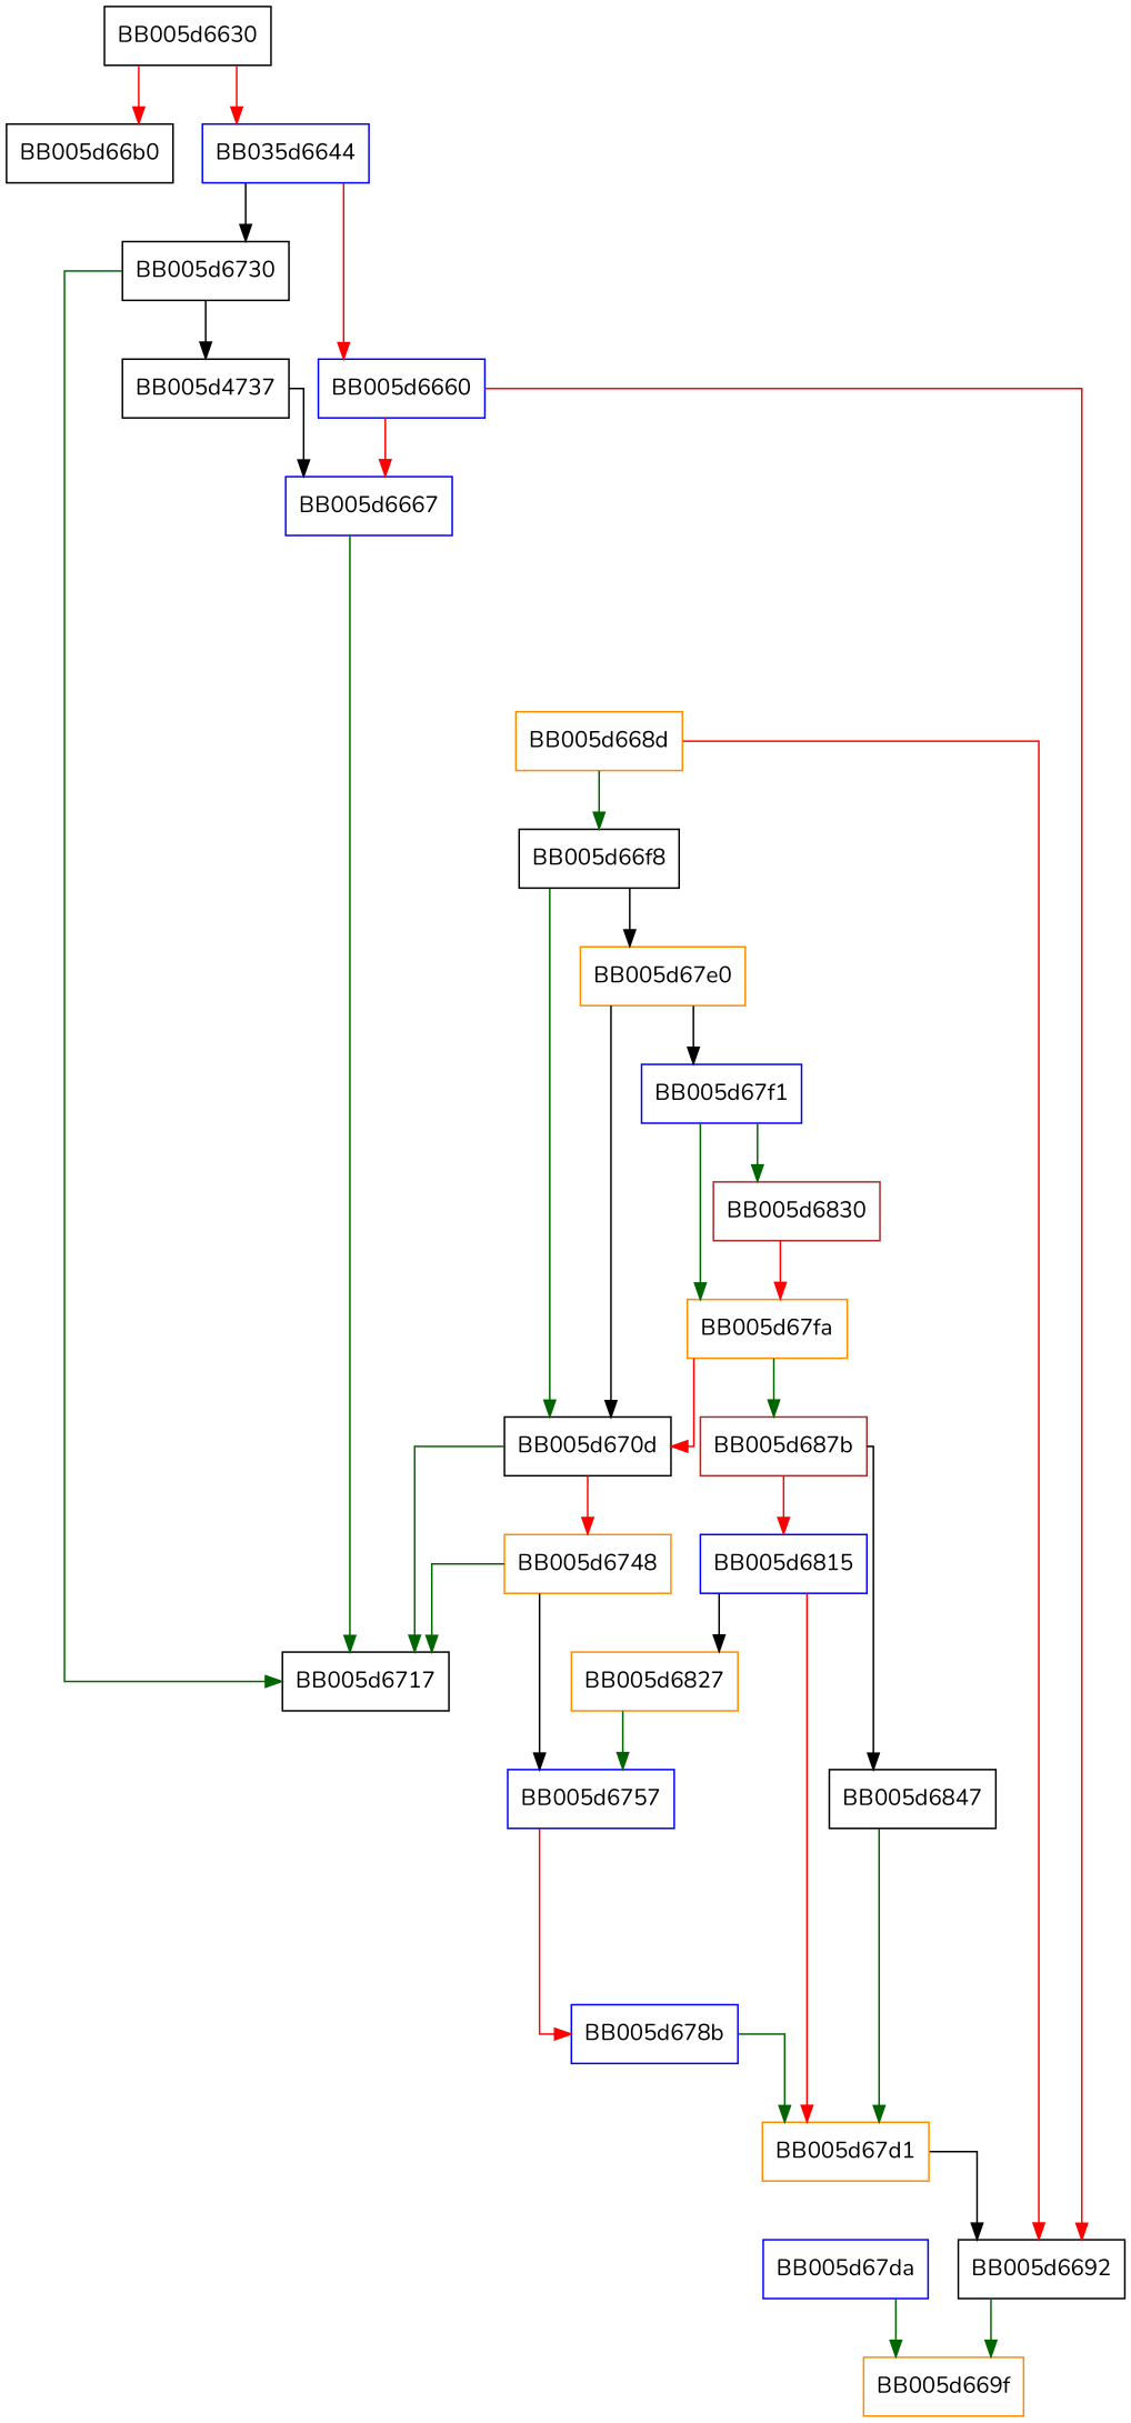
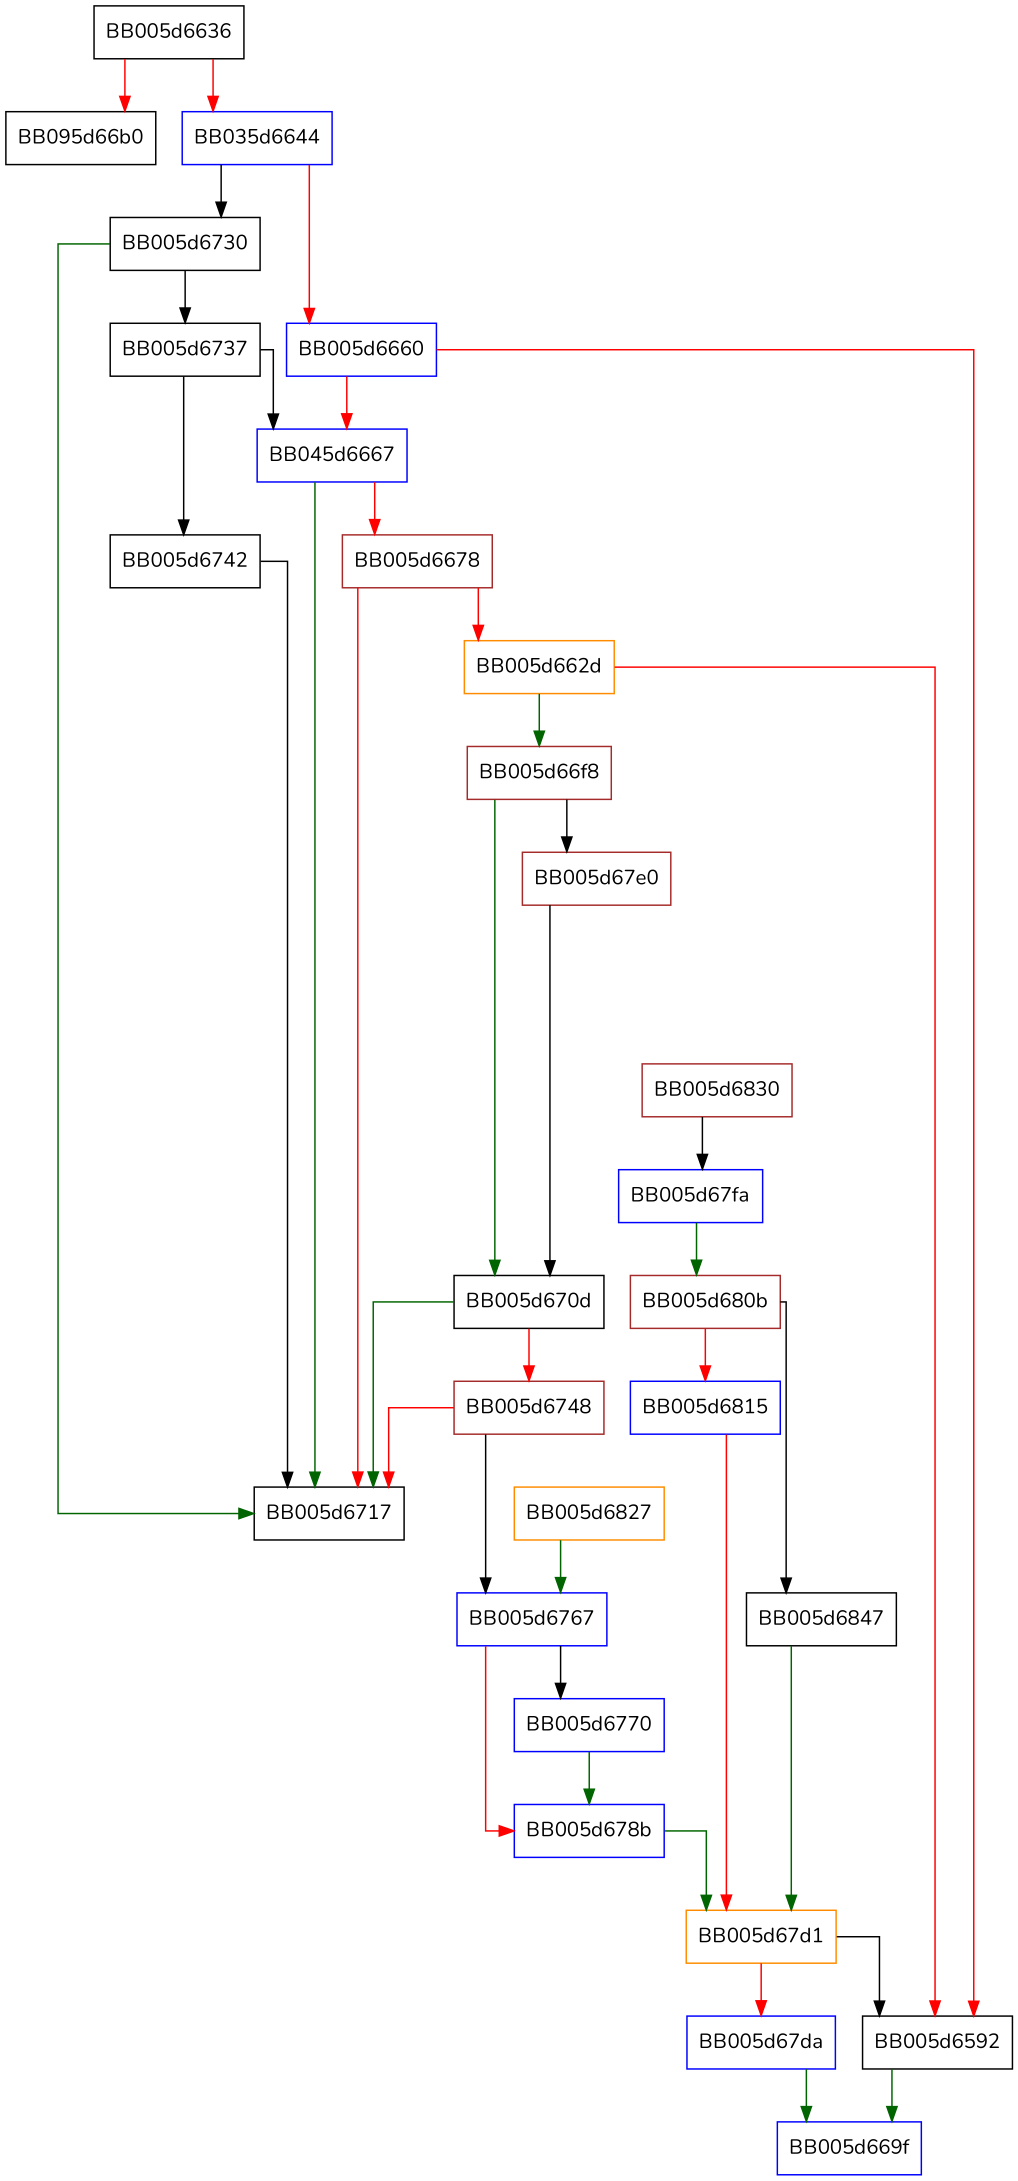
  digraph {
    fontname=Nunito
    splines=ortho
    node [color=black fontname=Nunito shape=box]
    edge [color=red fontname=Nunito]
-   BB005d6630
-   BB005d66b0
+   BB005d6630 [label=BB005d6636]
+   BB005d66b0 [label=BB095d66b0]
    n3 [color=blue label=BB035d6644]
    BB005d6730
    BB005d6660 [color=blue]
    BB005d6717
-   BB005d6737 [label=BB005d4737]
-   BB005d6692
-   BB005d6667 [color=blue]
-   BB005d669f [color=darkorange]
-   BB005d668d [color=darkorange]
-   BB005d66f8
-   BB005d67e0 [color=darkorange]
+   BB005d6737
+   BB005d6692 [label=BB005d6592]
+   BB005d6667 [color=blue label=BB045d6667]
+   BB005d6742
+   BB005d669f [color=blue]
+   BB005d6678 [color=brown]
+   BB005d668d [color=darkorange label=BB005d662d]
+   BB005d66f8 [color=brown]
+   BB005d67e0 [color=brown]
    BB005d670d
-   BB005d67f1 [color=blue]
-   BB005d6748 [color=darkorange]
+   BB005d6748 [color=brown]
    BB005d6830 [color=brown]
-   BB005d67fa [color=darkorange]
-   BB005d6757 [color=blue]
+   BB005d67fa [color=blue]
+   BB005d6757 [color=blue label=BB005d6767]
    BB005d678b [color=blue]
+   BB005d6770 [color=blue]
    BB005d67d1 [color=darkorange]
    BB005d67da [color=blue]
-   BB005d680b [color=brown label=BB005d687b]
+   BB005d680b [color=brown]
    BB005d6847
    BB005d6815 [color=blue]
    BB005d6827 [color=darkorange]
    BB005d6630 -> BB005d66b0
    BB005d6630 -> n3
    n3 -> BB005d6730 [color=black]
    n3 -> BB005d6660
    BB005d6730 -> BB005d6717 [color=darkgreen]
    BB005d6730 -> BB005d6737 [color=black]
    BB005d6660 -> BB005d6692
    BB005d6660 -> BB005d6667
    BB005d6737 -> BB005d6667 [color=black]
+   BB005d6737 -> BB005d6742 [color=black]
    BB005d6692 -> BB005d669f [color=darkgreen]
    BB005d6667 -> BB005d6717 [color=darkgreen]
+   BB005d6667 -> BB005d6678
+   BB005d6742 -> BB005d6717 [color=black]
+   BB005d6678 -> BB005d6717
+   BB005d6678 -> BB005d668d
    BB005d668d -> BB005d6692
    BB005d668d -> BB005d66f8 [color=darkgreen]
    BB005d66f8 -> BB005d67e0 [color=black]
    BB005d66f8 -> BB005d670d [color=darkgreen]
    BB005d67e0 -> BB005d670d [color=black]
-   BB005d67e0 -> BB005d67f1 [color=black]
    BB005d670d -> BB005d6717 [color=darkgreen]
    BB005d670d -> BB005d6748
-   BB005d67f1 -> BB005d6830 [color=darkgreen]
-   BB005d67f1 -> BB005d67fa [color=darkgreen]
-   BB005d6748 -> BB005d6717 [color=darkgreen]
+   BB005d6748 -> BB005d6717
    BB005d6748 -> BB005d6757 [color=black]
-   BB005d6830 -> BB005d67fa
-   BB005d67fa -> BB005d670d
+   BB005d6830 -> BB005d67fa [color=black]
    BB005d67fa -> BB005d680b [color=darkgreen]
    BB005d6757 -> BB005d678b
+   BB005d6757 -> BB005d6770 [color=black]
    BB005d678b -> BB005d67d1 [color=darkgreen]
+   BB005d6770 -> BB005d678b [color=darkgreen]
    BB005d67d1 -> BB005d6692 [color=black]
+   BB005d67d1 -> BB005d67da
    BB005d67da -> BB005d669f [color=darkgreen]
    BB005d680b -> BB005d6847 [color=black]
    BB005d680b -> BB005d6815
    BB005d6847 -> BB005d67d1 [color=darkgreen]
    BB005d6815 -> BB005d67d1
-   BB005d6815 -> BB005d6827 [color=black]
    BB005d6827 -> BB005d6757 [color=darkgreen]
  }
